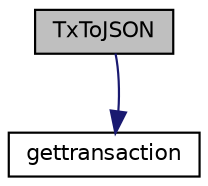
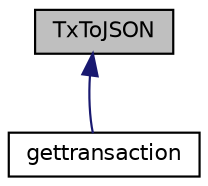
  digraph {
    rankdir=TB
    node [color=black fontname=Helvetica fontsize=10 shape=record style=filled]
    n1 [fillcolor=grey75 fontcolor=black height=0.2 label=TxToJSON width=0.4]
    n2 [fillcolor=white height=0.2 label=gettransaction width=0.4]
-   n2 -> n1 [color=midnightblue dir=back fontname=Helvetica fontsize=10 labelfontname=Helvetica labelfontsize=10 style=solid]
+   n1 -> n2 [color=midnightblue dir=back fontname=Helvetica fontsize=10 labelfontname=Helvetica labelfontsize=10 style=solid]
  }
